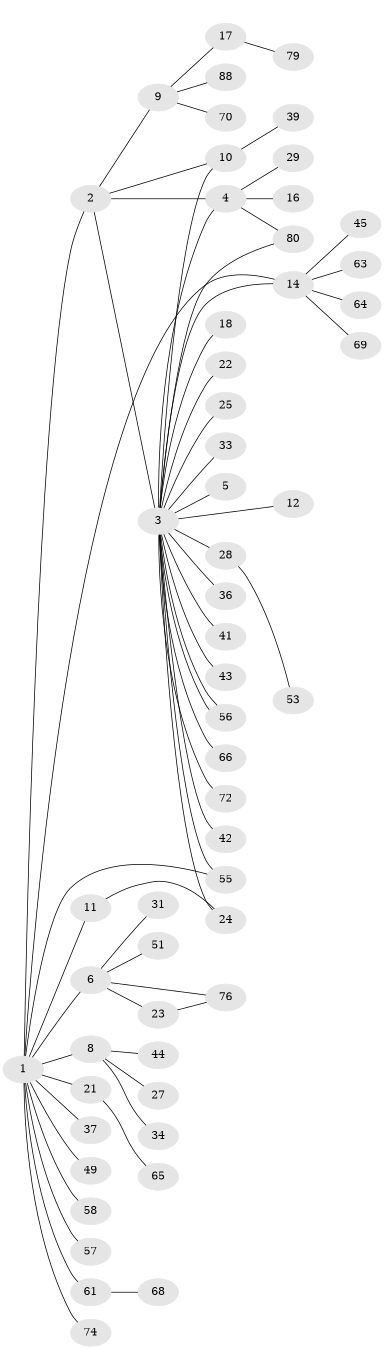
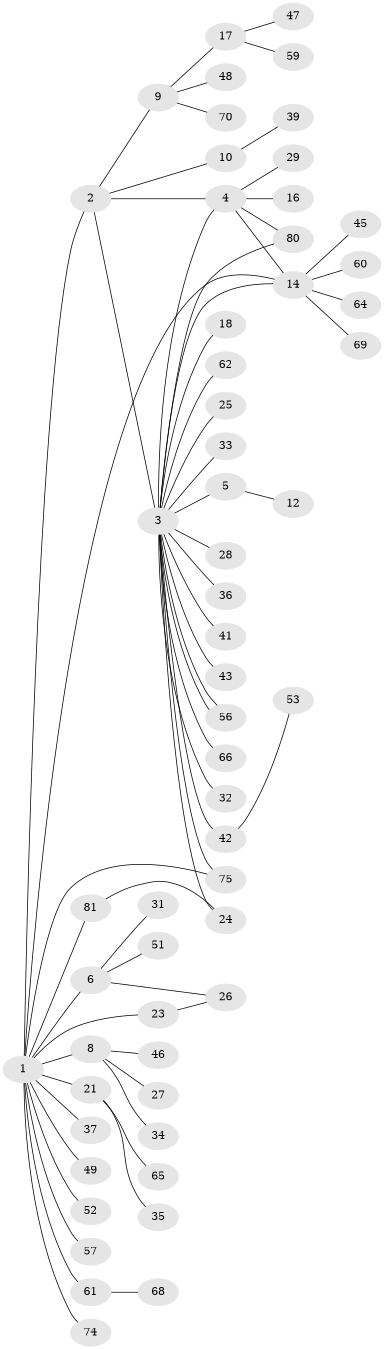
  graph {
    rankdir=LR
    node [color=gray90 style=filled]
    1 [super="+12"]
    2
    6 [super="+20"]
    8 [super="+19"]
-   11 [super="+50"]
+   11 [super="+50" label=81]
    14 [super="+32"]
    21 [super="+30"]
    23
    37
    49
-   52 [label=58]
-   55 [super="+67"]
+   52
+   55 [super="+67" label=75]
    57
    61 [super="+62"]
    74
    3 [super="+7"]
    4 [super="+15"]
    9 [super="+71"]
    10 [super="+58"]
-   26 [super="+54" label=76]
+   26 [super="+54"]
    31
    51
    27 [super="+38"]
    34
-   46 [label=44]
+   46
    24
    45
-   60 [label=63]
+   60
    64
    69
    65
+   35
    68
    5
    n35 [label=12]
    18 [super="+44"]
-   22
+   22 [label=62]
    25
    28
    33
    36
    n42 [label=80]
    41
    42
    43
    56 [super="+73"]
    66
-   72
+   72 [label=32]
    16
    29
    17 [super="+63"]
-   48 [label=88]
+   48
    70
    39
    53
-   59 [label=79]
+   47
+   59
    1 -- 2
    1 -- 6
    1 -- 8
    1 -- 11
    1 -- 14
    1 -- 21
-   6 -- 23
+   1 -- 23
    1 -- 37
    1 -- 49
    1 -- 52
    1 -- 55
    1 -- 57
    1 -- 61
    1 -- 74
    2 -- 3
    2 -- 4
    2 -- 9
    2 -- 10
    6 -- 26
    6 -- 31
    6 -- 51
    8 -- 27
    8 -- 34
    8 -- 46
    11 -- 24
    14 -- 45
    14 -- 60
    14 -- 64
    14 -- 69
    21 -- 65
+   21 -- 35
    23 -- 26
    61 -- 68
    3 -- 14 [weight=2]
    3 -- 55
    3 -- 4
-   3 -- 10
    3 -- 24
    3 -- 5
-   3 -- n35
+   5 -- n35
    3 -- 18
    3 -- 22
    3 -- 25
    3 -- 28
    3 -- 33
    3 -- 36
    3 -- n42
    3 -- 41
    3 -- 42
    3 -- 43
    3 -- 56
    3 -- 56
    3 -- 66
    3 -- 72
+   4 -- 14
    4 -- n42
    4 -- 16
    4 -- 29
    9 -- 17
    9 -- 48
    9 -- 70
    10 -- 39
-   28 -- 53
+   42 -- 53
+   17 -- 47
    17 -- 59
  }
